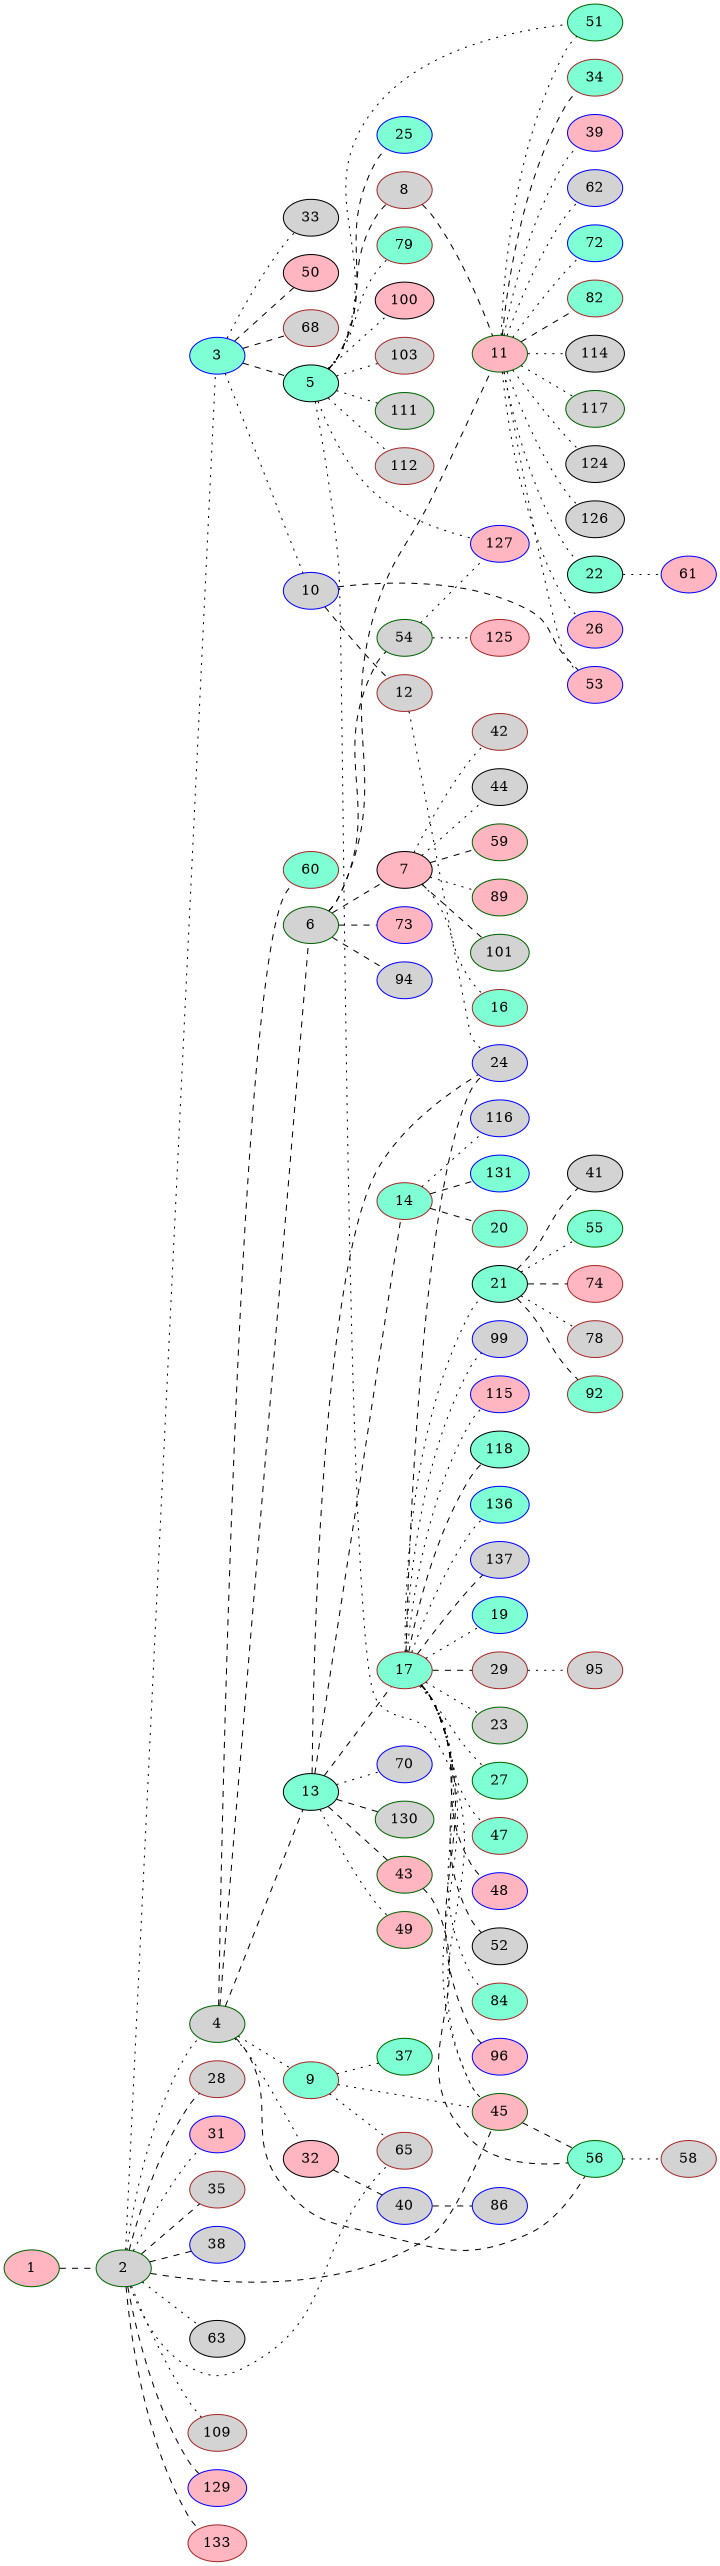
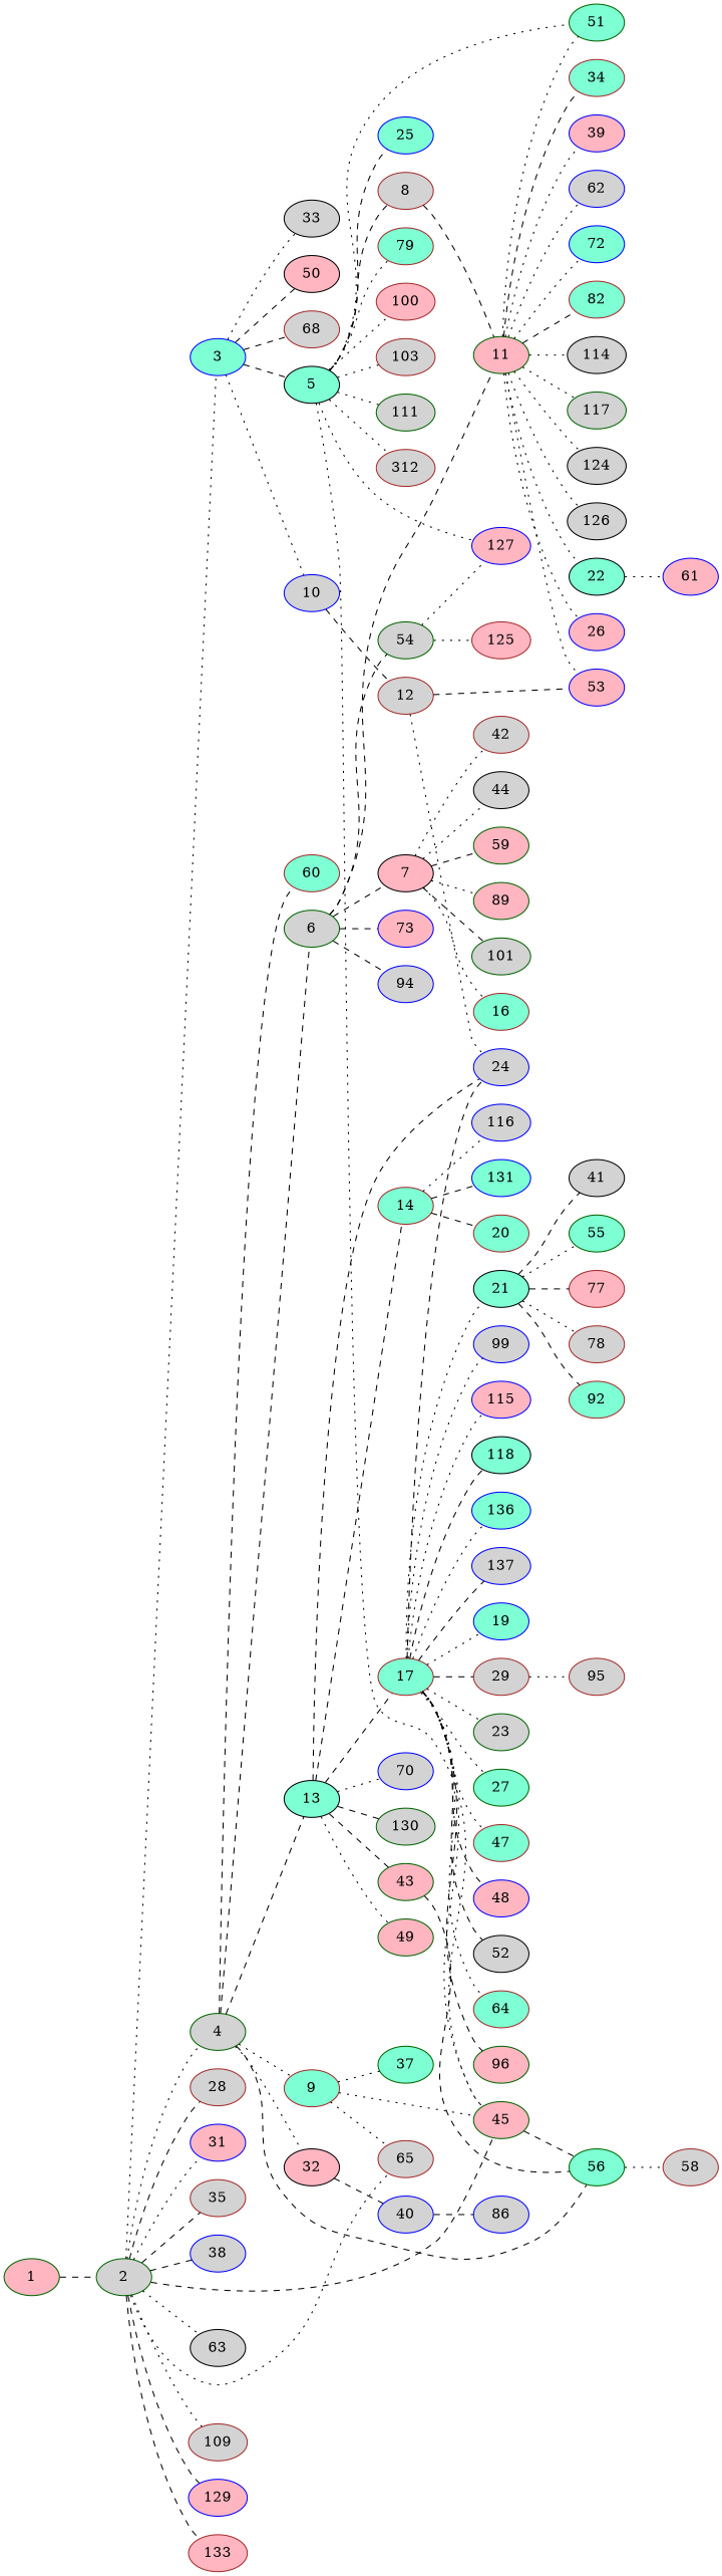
  graph {
    rankdir=LR
    node [color=brown fillcolor=lightgrey style=filled]
    edge [style=dotted]
    1 [color=darkgreen fillcolor=lightpink]
    2 [color=darkgreen]
    3 [color=blue fillcolor=aquamarine]
    4 [color=darkgreen]
    28
    31 [color=blue fillcolor=lightpink]
    35
    38 [color=blue super="+85"]
    45 [color=darkgreen fillcolor=lightpink super="+66+119+102+106+88+108"]
    63 [color=black]
    65 [super="+76+123"]
    109
    129 [color=blue fillcolor=lightpink]
    133 [fillcolor=lightpink]
    5 [color=black fillcolor=aquamarine]
    10 [color=blue]
    33 [color=black]
    50 [color=black fillcolor=lightpink]
    68
    6 [color=darkgreen]
    9 [fillcolor=aquamarine]
    13 [color=black fillcolor=aquamarine]
    32 [color=black fillcolor=lightpink super="+69"]
    56 [color=darkgreen fillcolor=aquamarine super="+98+84+90"]
    60 [fillcolor=aquamarine super="+81+105"]
    8
    25 [color=blue fillcolor=aquamarine]
    51 [color=darkgreen fillcolor=aquamarine]
    79 [fillcolor=aquamarine]
-   100 [color=black fillcolor=lightpink]
+   100 [fillcolor=lightpink]
    103
    111 [color=darkgreen super="+134"]
-   112
+   112 [label=312]
    127 [color=blue fillcolor=lightpink]
    12
    7 [color=black fillcolor=lightpink]
    11 [color=darkgreen fillcolor=lightpink super="+30+15"]
    54 [color=darkgreen]
    73 [color=blue fillcolor=lightpink super="+121+91"]
    94 [color=blue]
    37 [color=darkgreen fillcolor=aquamarine]
    24 [color=blue super="+46+104"]
    14 [fillcolor=aquamarine]
    17 [fillcolor=aquamarine super="+36+18"]
    43 [color=darkgreen fillcolor=lightpink]
    49 [color=darkgreen fillcolor=lightpink]
    70 [color=blue super="+74"]
    130 [color=darkgreen]
    40 [color=blue]
    58
    16 [fillcolor=aquamarine]
    42
    44 [color=black]
    59 [color=darkgreen fillcolor=lightpink]
    89 [color=darkgreen fillcolor=lightpink super="+110"]
    101 [color=darkgreen]
    22 [color=black fillcolor=aquamarine super="+57"]
    26 [color=blue fillcolor=lightpink]
    34 [fillcolor=aquamarine]
    39 [color=blue fillcolor=lightpink]
    53 [color=blue fillcolor=lightpink]
    62 [color=blue]
    72 [color=blue fillcolor=aquamarine]
    82 [fillcolor=aquamarine]
    114 [color=black]
    117 [color=darkgreen]
    124 [color=black]
    126 [color=black]
    125 [fillcolor=lightpink]
    61 [color=blue fillcolor=lightpink super="+71"]
    20 [fillcolor=aquamarine]
    116 [color=blue]
    131 [color=blue fillcolor=aquamarine]
    19 [color=blue fillcolor=aquamarine]
    21 [color=black fillcolor=aquamarine]
    23 [color=darkgreen]
    27 [color=darkgreen fillcolor=aquamarine]
    29
    47 [fillcolor=aquamarine]
    48 [color=blue fillcolor=lightpink]
    52 [color=black]
-   64 [fillcolor=aquamarine label=84]
-   96 [color=blue fillcolor=lightpink]
+   64 [fillcolor=aquamarine]
+   96 [color=darkgreen fillcolor=lightpink]
    99 [color=blue]
    115 [color=blue fillcolor=lightpink]
    118 [color=black fillcolor=aquamarine]
    136 [color=blue fillcolor=aquamarine]
    137 [color=blue]
    41 [color=black]
    55 [color=darkgreen fillcolor=aquamarine super="+97"]
-   77 [fillcolor=lightpink label=74]
+   77 [fillcolor=lightpink]
    78
    92 [fillcolor=aquamarine]
    95
    86 [color=blue]
    1 -- 2 [style=dashed]
    2 -- 3
    2 -- 4
    2 -- 28 [style=dashed]
    2 -- 31
    2 -- 35 [style=dashed]
    2 -- 38 [style=dashed]
    2 -- 45 [style=dashed]
    2 -- 63
    2 -- 65
    2 -- 109
    2 -- 129 [style=dashed]
    2 -- 133 [style=dashed]
    3 -- 5 [style=dashed]
    3 -- 10
    3 -- 33
    3 -- 50 [style=dashed]
    3 -- 68 [style=dashed]
    4 -- 6 [style=dashed]
    4 -- 9
    4 -- 13 [style=dashed]
    4 -- 32
    4 -- 56 [style=dashed]
    4 -- 60 [style=dashed]
    45 -- 56 [style=dashed]
    5 -- 45
    5 -- 8 [style=dashed]
    5 -- 25 [style=dashed]
    5 -- 51
    5 -- 79
    5 -- 100
    5 -- 103
    5 -- 111
    5 -- 112
    5 -- 127
    10 -- 12 [style=dashed]
    6 -- 7 [style=dashed]
    6 -- 11 [style=dashed]
    6 -- 54 [style=dashed]
    6 -- 73 [style=dashed]
    6 -- 94 [style=dashed]
    9 -- 45
    9 -- 65
    9 -- 37
    13 -- 24 [style=dashed]
    13 -- 14 [style=dashed]
    13 -- 17 [style=dashed]
    13 -- 43 [style=dashed]
    13 -- 49
    13 -- 70
    13 -- 130 [style=dashed]
    32 -- 40 [style=dashed]
    56 -- 58
    8 -- 11 [style=dashed]
    12 -- 24
-   10 -- 53 [style=dashed]
+   12 -- 53 [style=dashed]
    7 -- 16
    7 -- 42
    7 -- 44
    7 -- 59 [style=dashed]
    7 -- 89
    7 -- 101 [style=dashed]
    11 -- 51
    11 -- 22
    11 -- 26
    11 -- 34 [style=dashed]
    11 -- 39
    11 -- 53
    11 -- 62
    11 -- 72
    11 -- 82 [style=dashed]
    11 -- 114
    11 -- 117
    11 -- 124
    11 -- 126
    54 -- 127
    54 -- 125
    14 -- 20 [style=dashed]
    14 -- 116
    14 -- 131 [style=dashed]
    17 -- 45
    17 -- 24 [style=dashed]
    17 -- 19
    17 -- 21
    17 -- 23
    17 -- 27
    17 -- 29 [style=dashed]
    17 -- 47
    17 -- 48 [style=dashed]
    17 -- 52 [style=dashed]
    17 -- 64
    17 -- 96 [style=dashed]
    17 -- 99
    17 -- 115
    17 -- 118 [style=dashed]
    17 -- 136
    17 -- 137 [style=dashed]
    43 -- 56 [style=dashed]
    40 -- 86 [style=dashed]
    22 -- 61
    21 -- 41 [style=dashed]
    21 -- 55
    21 -- 77 [style=dashed]
    21 -- 78
    21 -- 92 [style=dashed]
    29 -- 95
  }
